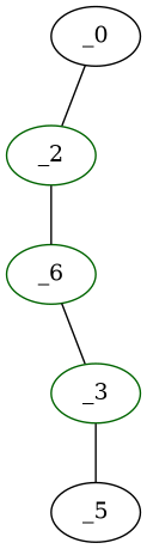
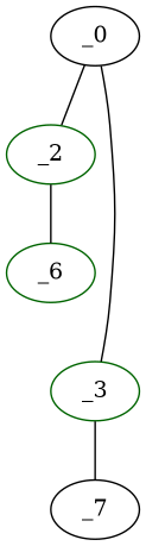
  graph {
    node [charge=0 chem=1 color=darkgreen symbol="C  " y=0]
    edge [valence=1]
    n1 [chem=20 color=black label=_0 symbol="Sn " x=3.7321]
    _2 [x=4.5981 y=0.5]
    _3 [x=2.866 y=-0.5]
    _6 [x=5.4641]
-   _7 [color=black x=2 label=_5]
+   _7 [color=black x=2]
    n1 -- _2
-   _6 -- _3
+   n1 -- _3
    _2 -- _6
    _3 -- _7
  }
